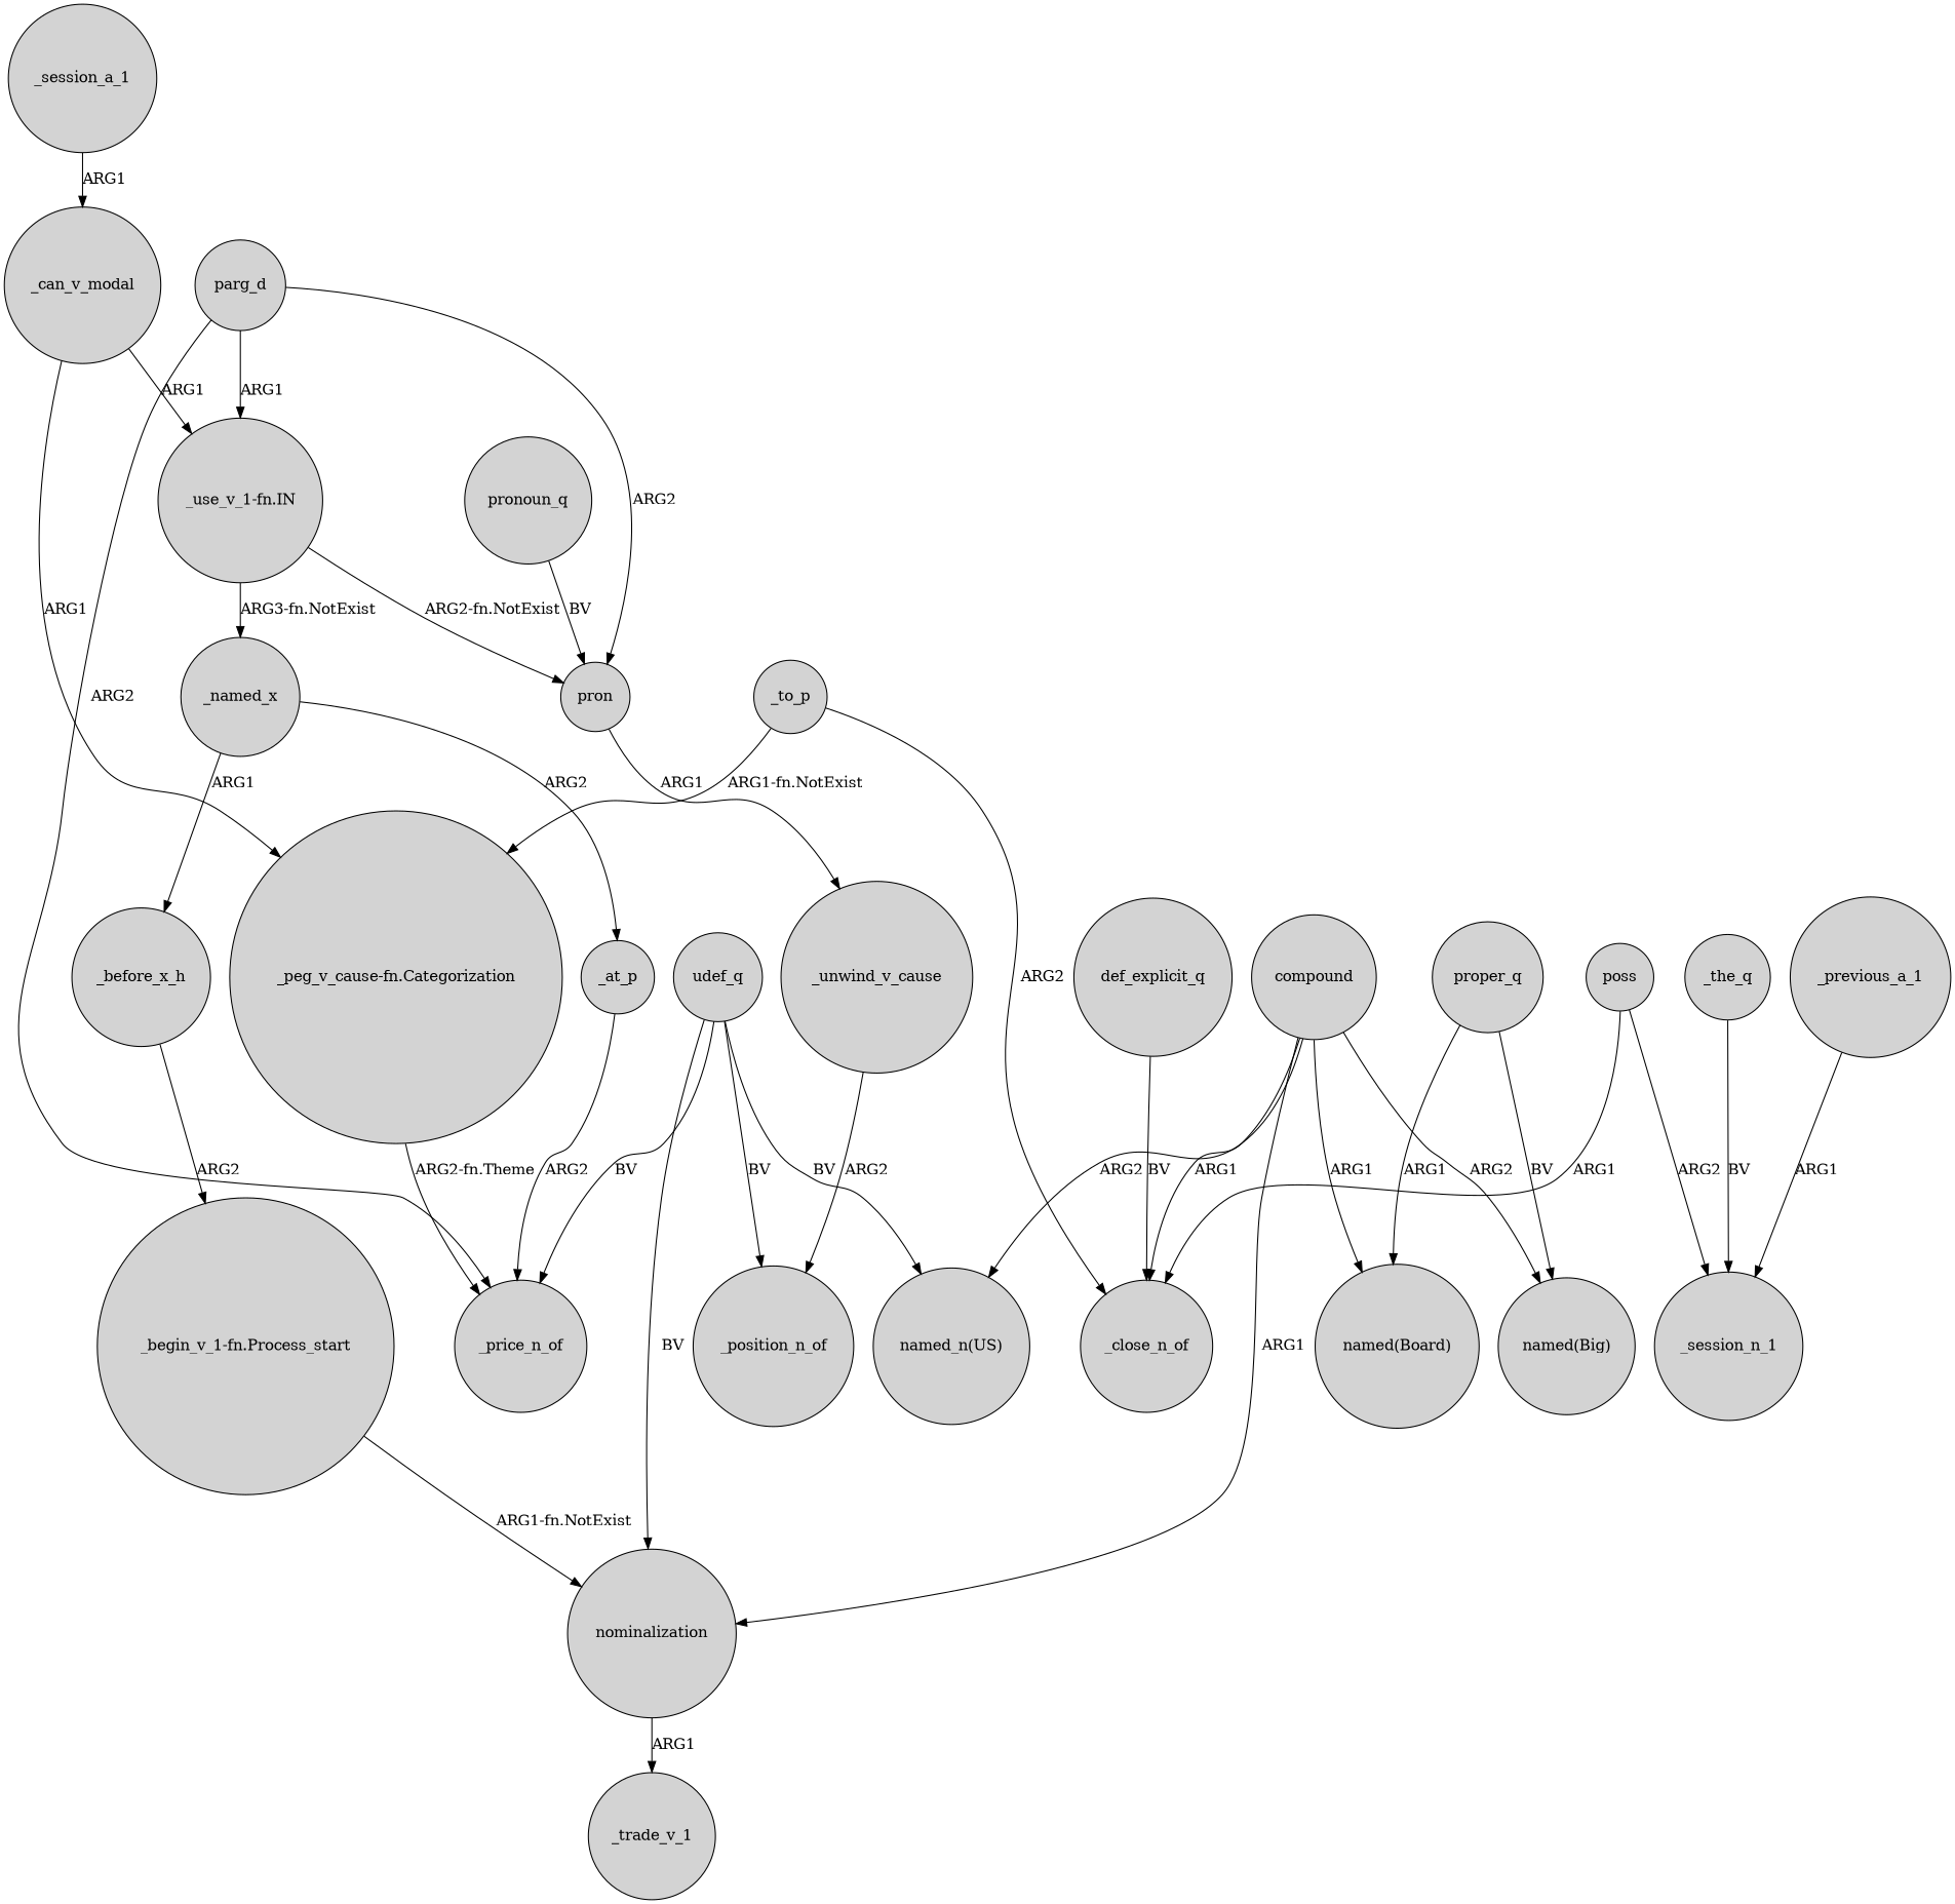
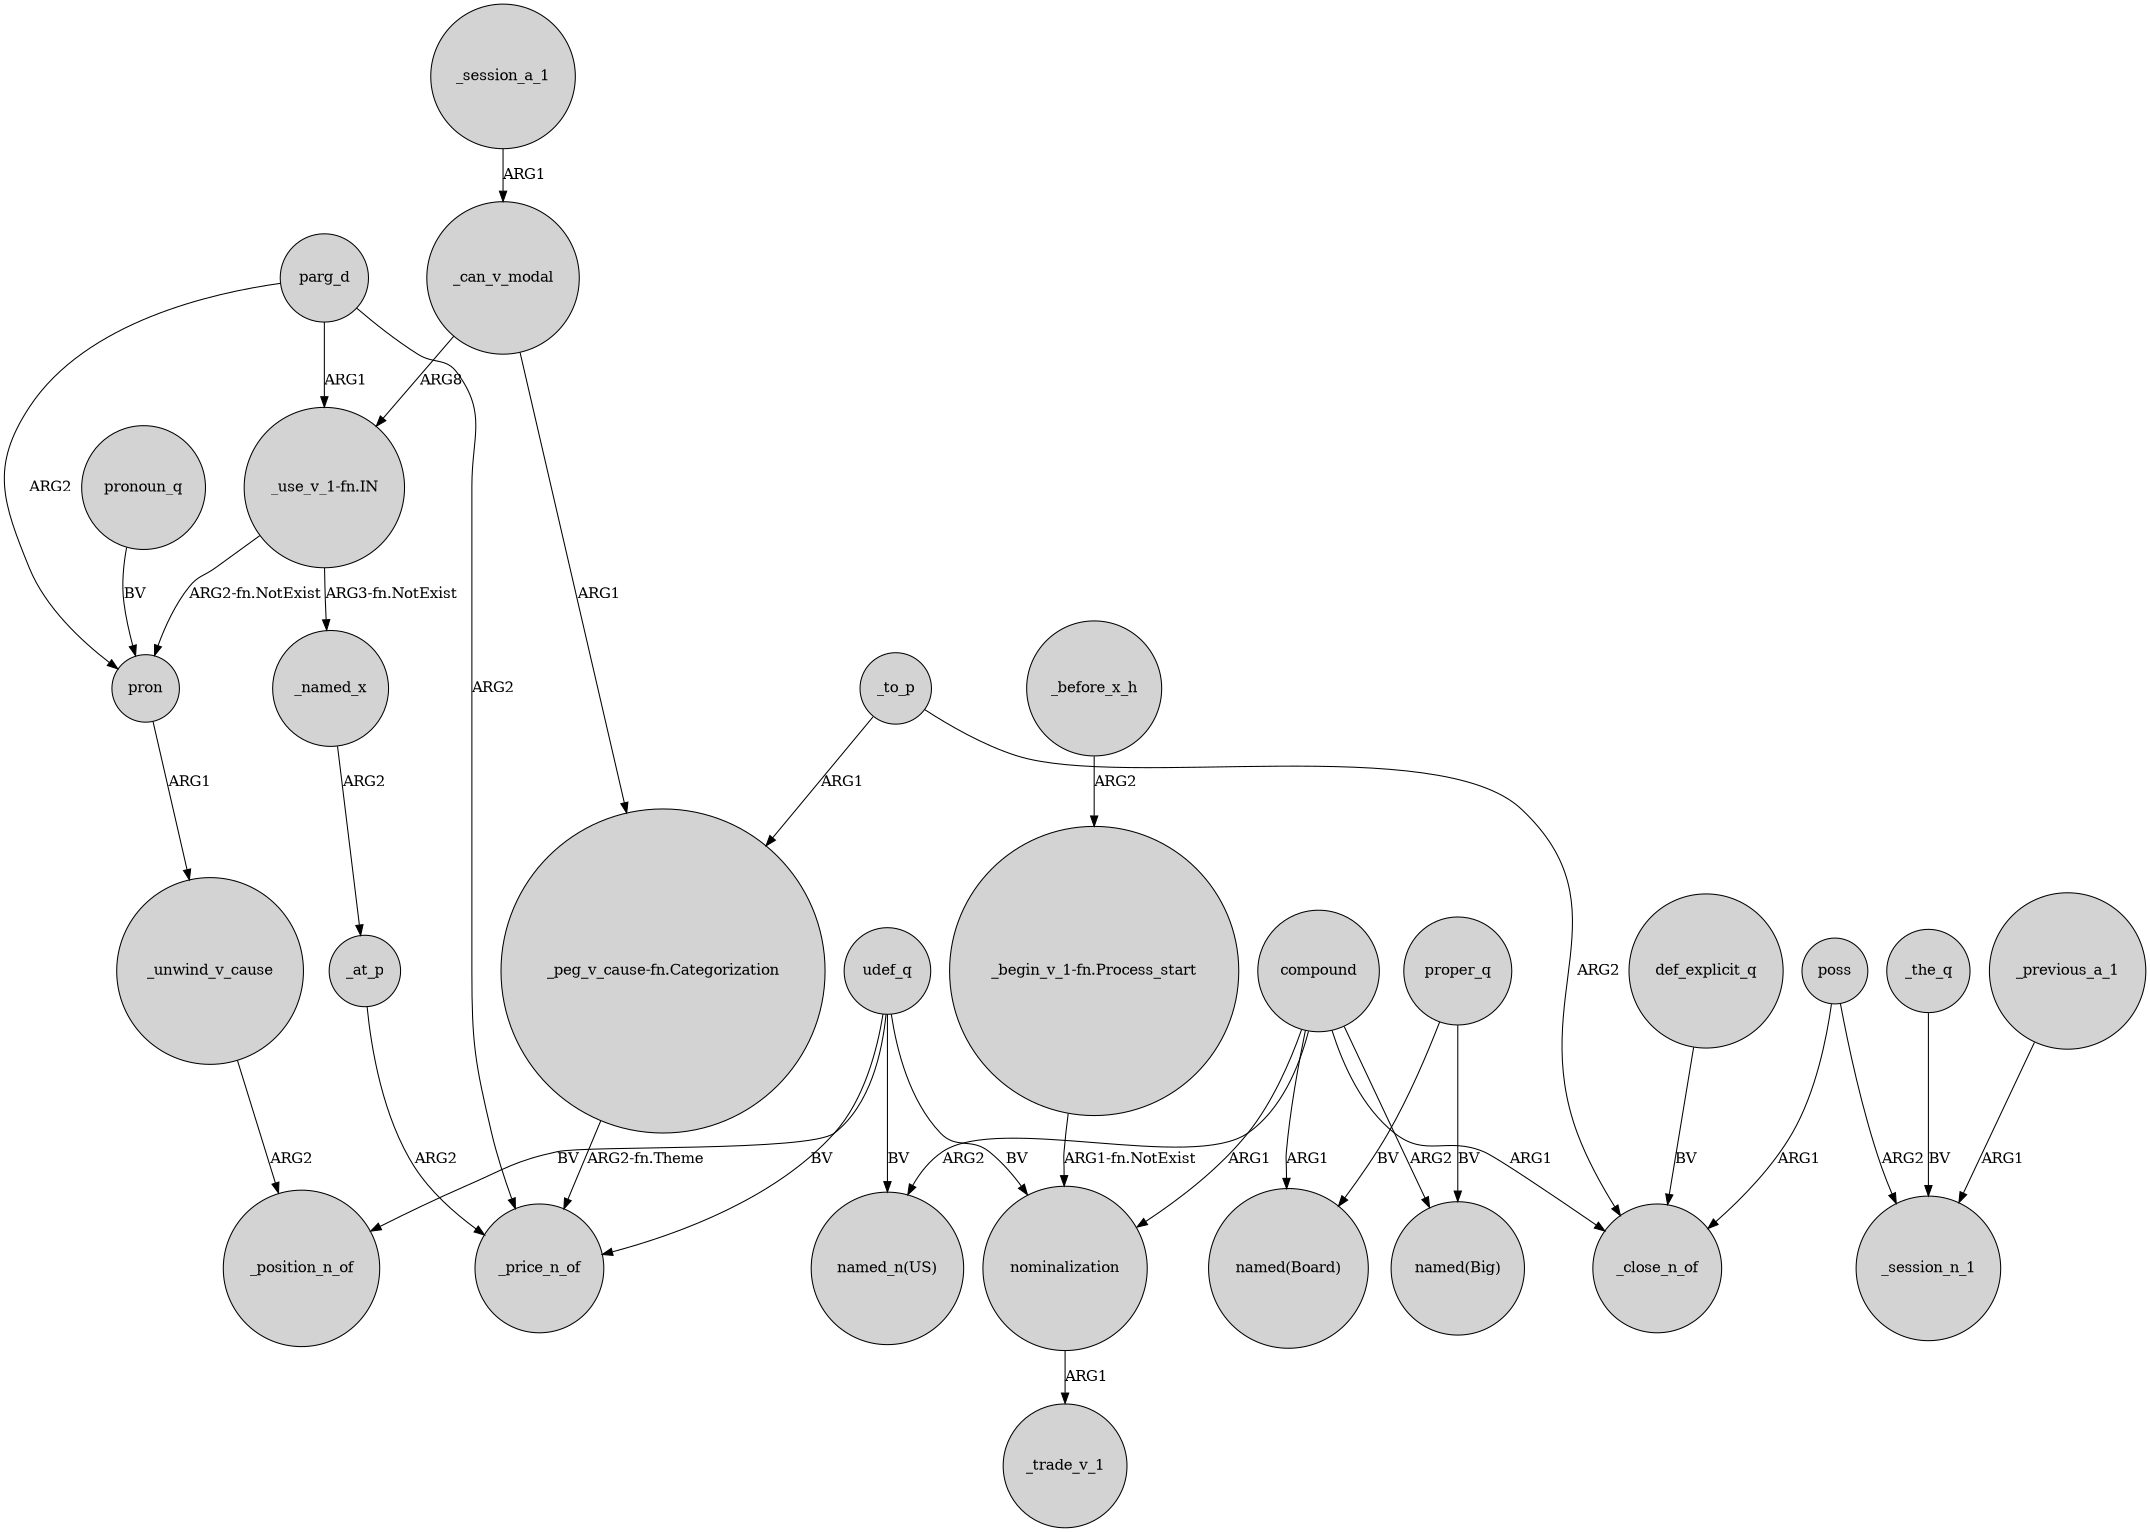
  digraph {
    node [shape=circle style=filled]
    udef_q
    "named_n(US)"
    _price_n_of
    nominalization
    _position_n_of
    _trade_v_1
    _to_p
    "_peg_v_cause-fn.Categorization"
    _close_n_of
    _the_q
    _session_n_1
    _before_x_h
    "_begin_v_1-fn.Process_start"
    _unwind_v_cause
    poss
    parg_d
    "_use_v_1-fn.IN"
    pron
    n19 [label=_named_x]
    _at_p
    proper_q
    "named(Board)"
    "named(Big)"
    compound
    def_explicit_q
    pronoun_q
    n27 [label=_session_a_1]
    _can_v_modal
    _previous_a_1
    udef_q -> "named_n(US)" [label=BV]
    udef_q -> _price_n_of [label=BV]
    udef_q -> nominalization [label=BV]
    udef_q -> _position_n_of [label=BV]
    nominalization -> _trade_v_1 [label=ARG1]
-   _to_p -> "_peg_v_cause-fn.Categorization" [label="ARG1-fn.NotExist"]
+   _to_p -> "_peg_v_cause-fn.Categorization" [label=ARG1]
    _to_p -> _close_n_of [label=ARG2]
    "_peg_v_cause-fn.Categorization" -> _price_n_of [label="ARG2-fn.Theme"]
    _the_q -> _session_n_1 [label=BV]
    _before_x_h -> "_begin_v_1-fn.Process_start" [label=ARG2]
    "_begin_v_1-fn.Process_start" -> nominalization [label="ARG1-fn.NotExist"]
    _unwind_v_cause -> _position_n_of [label=ARG2]
    poss -> _close_n_of [label=ARG1]
    poss -> _session_n_1 [label=ARG2]
    parg_d -> _price_n_of [label=ARG2]
    parg_d -> "_use_v_1-fn.IN" [label=ARG1]
    parg_d -> pron [label=ARG2]
    "_use_v_1-fn.IN" -> pron [label="ARG2-fn.NotExist"]
    "_use_v_1-fn.IN" -> n19 [label="ARG3-fn.NotExist"]
    pron -> _unwind_v_cause [label=ARG1]
-   n19 -> _before_x_h [label=ARG1]
    n19 -> _at_p [label=ARG2]
    _at_p -> _price_n_of [label=ARG2]
-   proper_q -> "named(Board)" [label=ARG1]
+   proper_q -> "named(Board)" [label=BV]
    proper_q -> "named(Big)" [label=BV]
    compound -> "named_n(US)" [label=ARG2]
    compound -> nominalization [label=ARG1]
    compound -> _close_n_of [label=ARG1]
    compound -> "named(Board)" [label=ARG1]
    compound -> "named(Big)" [label=ARG2]
    def_explicit_q -> _close_n_of [label=BV]
    pronoun_q -> pron [label=BV]
    n27 -> _can_v_modal [label=ARG1]
    _can_v_modal -> "_peg_v_cause-fn.Categorization" [label=ARG1]
-   _can_v_modal -> "_use_v_1-fn.IN" [label=ARG1]
+   _can_v_modal -> "_use_v_1-fn.IN" [label=ARG8]
    _previous_a_1 -> _session_n_1 [label=ARG1]
  }
